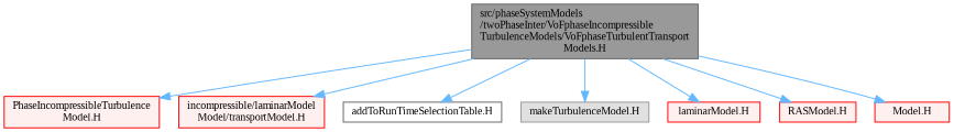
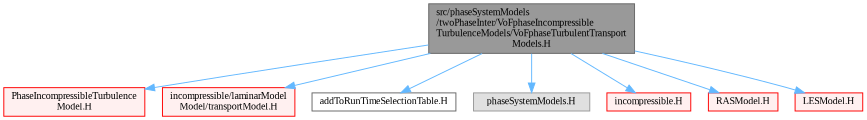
  digraph {
    fontname="Liberation Serif"
    node [color=red fillcolor="#FFF0F0" fontname="Liberation Serif" fontsize=10 shape=box style=filled]
    edge [color=steelblue1 fontname="Liberation Serif" fontsize=10 labelfontname=Helvetica labelfontsize=10 style=solid]
    n1 [color=gray40 fillcolor=grey60 fontcolor=black height=0.2 label="src/phaseSystemModels\l/twoPhaseInter/VoFphaseIncompressible\lTurbulenceModels/VoFphaseTurbulentTransport\lModels.H" width=0.4]
    n2 [height=0.2 label="PhaseIncompressibleTurbulence\lModel.H" width=0.4]
    n3 [height=0.2 label="incompressible/laminarModel\lModel/transportModel.H" width=0.4]
    n4 [color=grey40 fillcolor=white height=0.2 label="addToRunTimeSelectionTable.H" width=0.4]
-   n5 [color=grey60 fillcolor="#E0E0E0" height=0.2 label="makeTurbulenceModel.H" width=0.4]
-   n6 [height=0.2 label="laminarModel.H" width=0.4]
+   n5 [color=grey60 fillcolor="#E0E0E0" height=0.2 label="phaseSystemModels.H" width=0.4]
+   n6 [height=0.2 label="incompressible.H" width=0.4]
    n7 [height=0.2 label="RASModel.H" width=0.4]
-   n8 [height=0.2 label="Model.H" width=0.4]
+   n8 [height=0.2 label="LESModel.H" width=0.4]
    n1 -> n2
    n1 -> n3
    n1 -> n4
    n1 -> n5
    n1 -> n6
    n1 -> n7
    n1 -> n8
  }
